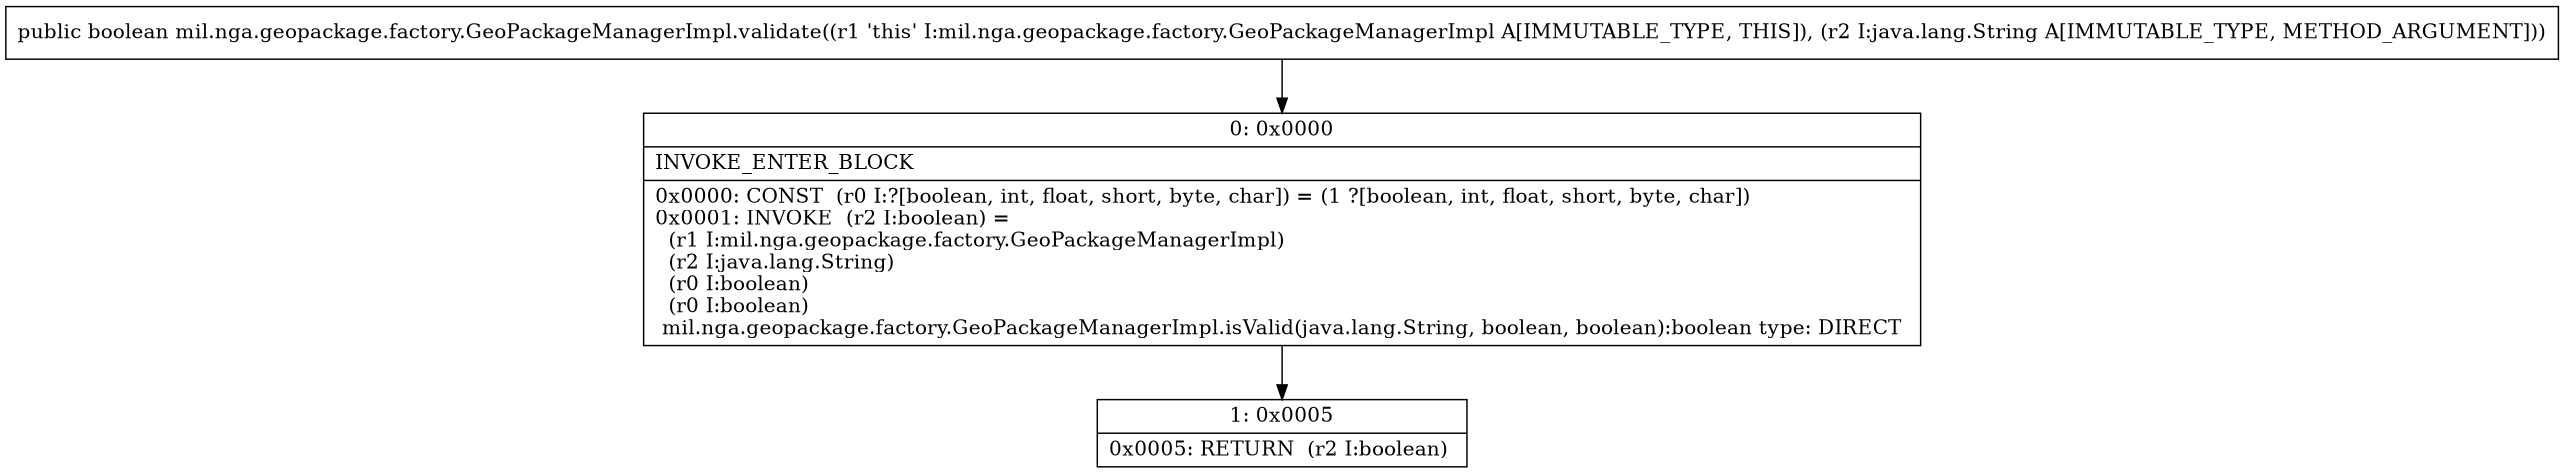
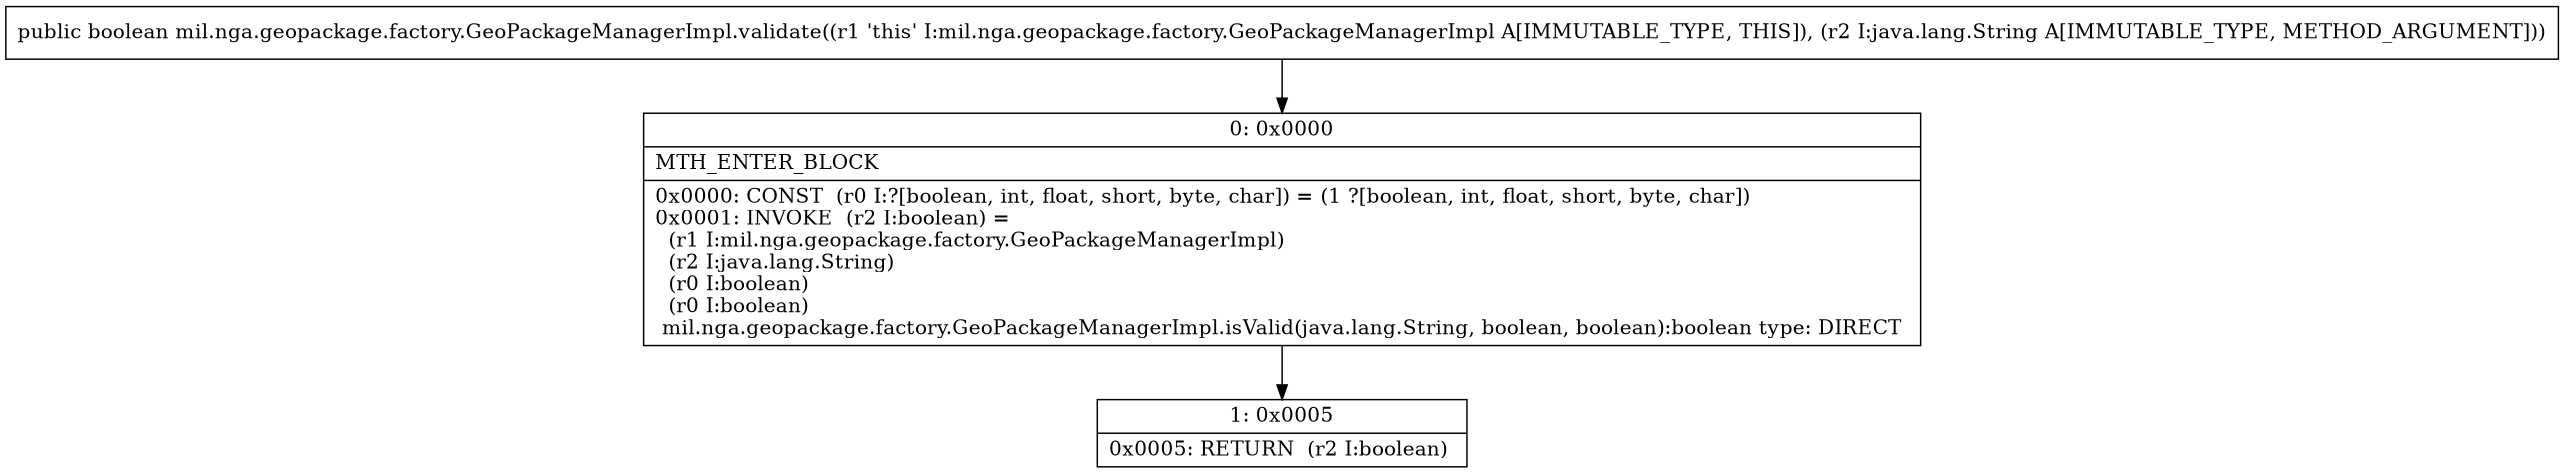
  digraph {
    node [shape=record]
-   n1 [label="{0\:\ 0x0000|INVOKE_ENTER_BLOCK\l|0x0000: CONST  (r0 I:?[boolean, int, float, short, byte, char]) = (1 ?[boolean, int, float, short, byte, char]) \l0x0001: INVOKE  (r2 I:boolean) = \l  (r1 I:mil.nga.geopackage.factory.GeoPackageManagerImpl)\l  (r2 I:java.lang.String)\l  (r0 I:boolean)\l  (r0 I:boolean)\l mil.nga.geopackage.factory.GeoPackageManagerImpl.isValid(java.lang.String, boolean, boolean):boolean type: DIRECT \l}"]
+   n1 [label="{0\:\ 0x0000|MTH_ENTER_BLOCK\l|0x0000: CONST  (r0 I:?[boolean, int, float, short, byte, char]) = (1 ?[boolean, int, float, short, byte, char]) \l0x0001: INVOKE  (r2 I:boolean) = \l  (r1 I:mil.nga.geopackage.factory.GeoPackageManagerImpl)\l  (r2 I:java.lang.String)\l  (r0 I:boolean)\l  (r0 I:boolean)\l mil.nga.geopackage.factory.GeoPackageManagerImpl.isValid(java.lang.String, boolean, boolean):boolean type: DIRECT \l}"]
    n2 [label="{1\:\ 0x0005|0x0005: RETURN  (r2 I:boolean) \l}"]
    n3 [label="{public boolean mil.nga.geopackage.factory.GeoPackageManagerImpl.validate((r1 'this' I:mil.nga.geopackage.factory.GeoPackageManagerImpl A[IMMUTABLE_TYPE, THIS]), (r2 I:java.lang.String A[IMMUTABLE_TYPE, METHOD_ARGUMENT])) }"]
    n1 -> n2
    n3 -> n1
  }
